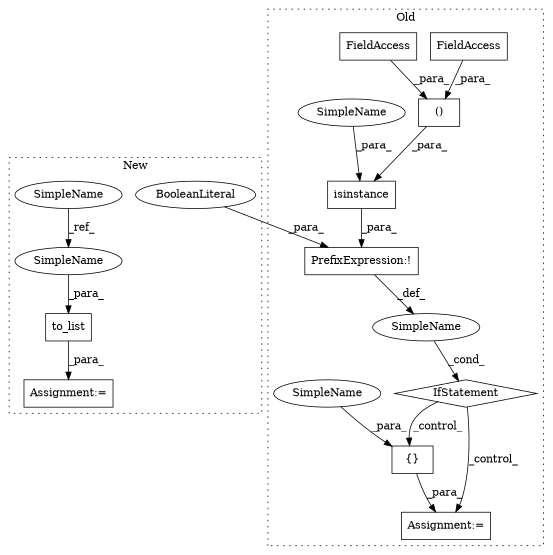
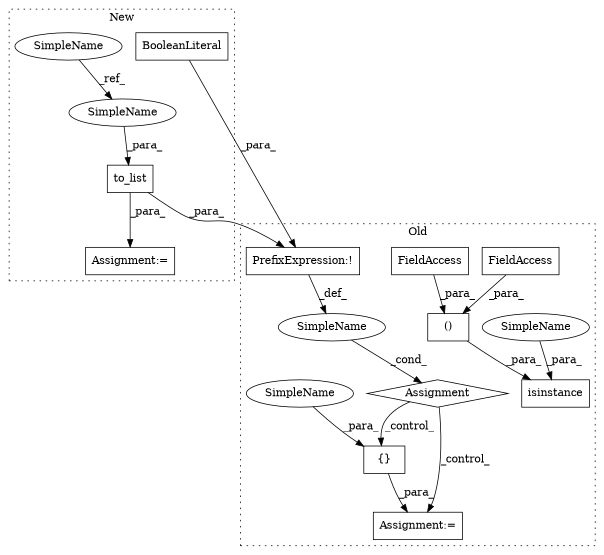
  digraph {
    node [a=42 l=13 s=10730 shape=box]
    n1 [a=106 l=22 label="()"]
    n2 [a=4 l="1,1" label="{}" s="10787,10801"]
    n3 [a=32 l="11,2" label=isinstance s="10700,10752"]
    n4 [a=22 l=4 label=FieldAccess]
    n5 [label=SimpleName shape=ellipse l="" s=""]
-   n6 [a=25 l="4,2" label=IfStatement s="10695,10754" shape=diamond]
+   n6 [a=25 l="4,2" label=Assignment s="10695,10754" shape=diamond]
    n7 [a=22 l=5 label=FieldAccess s=10747]
    n8 [a=38 l=1 label="PrefixExpression:!" s=10699]
    n9 [a=7 l=1 label="Assignment:=" s=10777]
    n10 [label=SimpleName s=10711 shape=ellipse]
    n11 [label=SimpleName s=10788 shape=ellipse]
    n12 [a=32 l="8,1" label=to_list s="10707,10733"]
-   n13 [a=9 l=4 label=BooleanLiteral s=10729 shape=ellipse]
+   n13 [a=9 l=4 label=BooleanLiteral s=10729]
    n14 [label=SimpleName s=10305 shape=ellipse]
    n15 [a=7 l=1 label="Assignment:=" s=10706]
    n16 [label=SimpleName s=10715 shape=ellipse]
    subgraph cluster_1 {
      label=Old
      style=dotted
      n1
      n2
      n3
      n4
      n5
      n6
      n7
      n8
      n9
      n10
      n11
    }
    subgraph cluster_2 {
      label=New
      style=dotted
      n12
      n13
      n14
      n15
      n16
    }
    n1 -> n3 [label=_para_]
    n2 -> n9 [label=_para_]
-   n3 -> n8 [label=_para_]
+   n12 -> n8 [label=_para_]
    n4 -> n1 [label=_para_]
    n5 -> n6 [label=_cond_]
    n6 -> n2 [label=_control_]
    n6 -> n9 [label=_control_]
    n7 -> n1 [label=_para_]
    n8 -> n5 [label=_def_]
    n10 -> n3 [label=_para_]
    n11 -> n2 [label=_para_]
    n12 -> n15 [label=_para_]
    n13 -> n8 [label=_para_]
    n14 -> n16 [label=_ref_]
    n16 -> n12 [label=_para_]
  }
